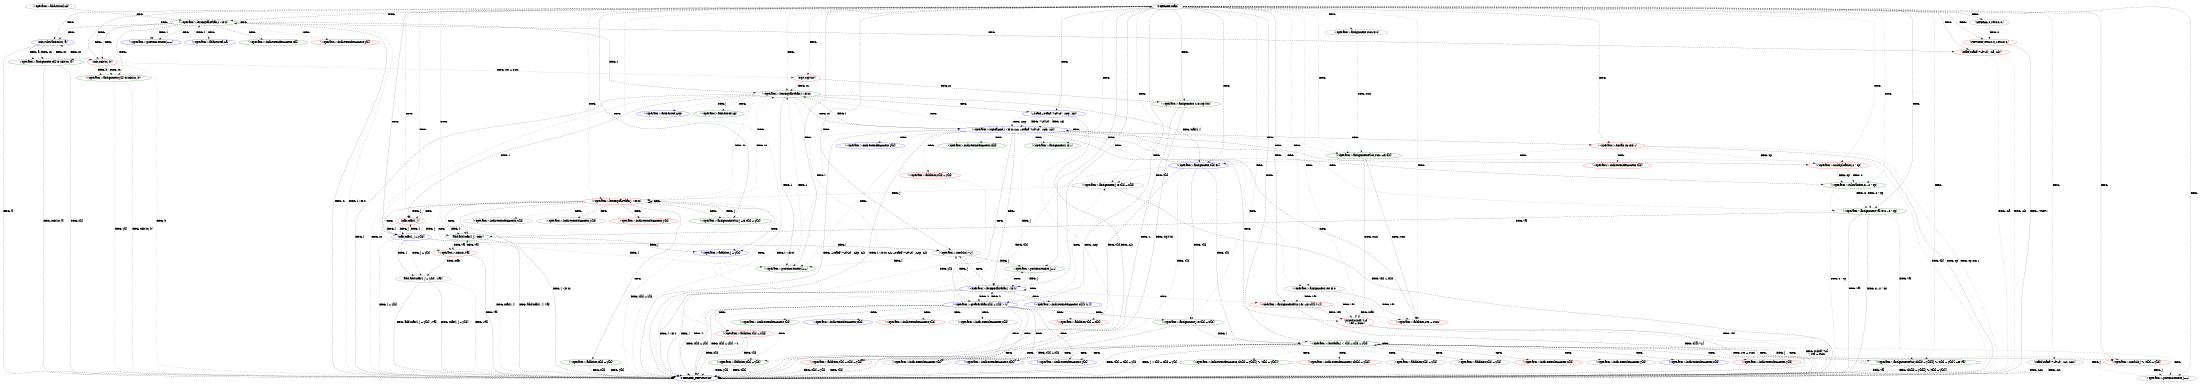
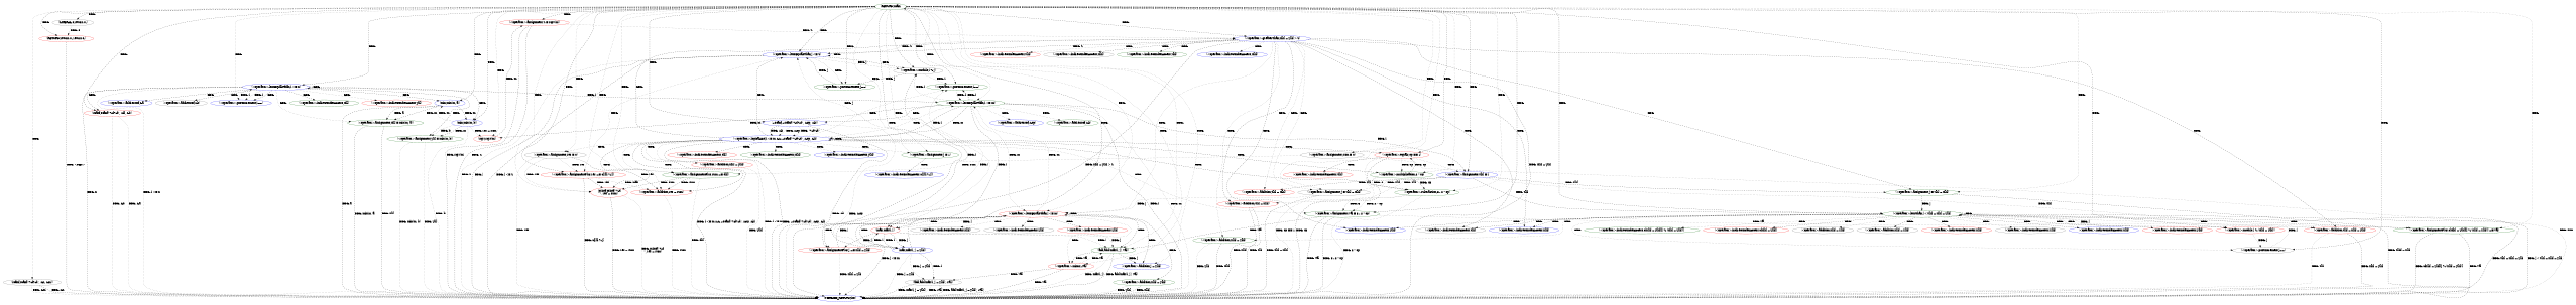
  digraph {
    node [color=red]
    edge [style=dashed]
-   n1 [color=darkgreen label="(METHOD,main)"]
+   n1 [color=darkgreen label="(RETURN,main)"]
    n2 [color=gray40 label="(scanf,scanf(\"%d%d\", &n, &m))"]
-   n3 [color=darkgreen label="(<operator>.assignment,S = sqrt(m))"]
+   n3 [label="(<operator>.assignment,S = sqrt(m))"]
    n4 [color=gray40 label="(<operator>.assignment,sum = 0)"]
    n5 [label="(RETURN,return 0;,return 0;)"]
-   n6 [color=darkgreen label="(<operator>.lessEqualsThan,i <= n)"]
+   n6 [color=blue label="(<operator>.lessEqualsThan,i <= n)"]
    n7 [color=blue label="(<operator>.postIncrement,i++)"]
    n8 [color=darkgreen label="(<operator>.postIncrement,i++)"]
    n9 [color=gray40 label="(LITERAL,0,return 0;)"]
    n10 [label="(scanf,scanf(\"%d%d\", &a, &b))"]
    n11 [label="(sqrt,sqrt(m))"]
    n12 [color=gray40 label="(<operator>.assignment,res = 0)"]
    n13 [color=darkgreen label="(<operator>.assignment,val = 3 - 2 * op)"]
    n14 [color=darkgreen label="(<operator>.assignmentPlus,sum += d[i])"]
    n15 [label="(printf,printf(\"%d\n\", res + sum))"]
    n16 [label="(<operator>.equals,op == 1)"]
    n17 [color=blue label="(<operator>.assignment,t[k] = i)"]
    n18 [color=blue label="(<operator>.greaterThan,x[k] + y[k] > S)"]
    n19 [color=darkgreen label="(<operator>.assignment,j = 1)"]
    n20 [color=blue label="(<operator>.lessEqualsThan,j <= S)"]
    n21 [color=darkgreen label="(<operator>.postIncrement,j++)"]
    n22 [label="(<operator>.assignmentPlus,res += c[j][i % j])"]
    n23 [color=darkgreen label="(<operator>.lessEqualsThan,i <= m)"]
    n24 [color=blue label="(~scanf,~scanf(\"%d%d\", &op, &k))"]
    n25 [color=darkgreen label="(<operator>.subtraction,3 - 2 * op)"]
    n26 [label="(<operator>.addition,res + sum)"]
-   n27 [color=blue label="(min,subtraction(m, a))"]
-   n28 [label="(min,min(m, b))"]
-   n29 [label="(<operator>.multiplication,2 * op)"]
+   n27 [color=blue label="(min,min(m, a))"]
+   n28 [color=blue label="(min,min(m, b))"]
+   n29 [color=darkgreen label="(<operator>.multiplication,2 * op)"]
    n30 [color=gray40 label="(<operator>.assignment,j = t[k] + x[k])"]
    n31 [label="(<operator>.lessEqualsThan,j <= m)"]
-   n32 [color=darkgreen label="(<operator>.assignmentPlus,j += x[k] + y[k])"]
-   n33 [color=darkgreen label="(add,add(max(i, j), min))"]
+   n32 [label="(<operator>.assignmentPlus,j += x[k] + y[k])"]
+   n33 [color=darkgreen label="(add,add(max(i, j), val))"]
    n34 [color=darkgreen label="(<operator>.assignment,j = t[k] + x[k])"]
    n35 [color=darkgreen label="(<operator>.lessThan,j < t[k] + x[k] + y[k])"]
    n36 [color=gray40 label="(<operator>.postIncrement,j++)"]
    n37 [color=darkgreen label="(<operator>.assignmentPlus,c[x[k] + y[k]][j % (x[k] + y[k])] += val)"]
    n38 [color=gray40 label="(<operator>.modulo,i % j)"]
    n39 [label="(max,max(i, j))"]
    n40 [label="(<operator>.minus,-val)"]
    n41 [color=blue label="(<operator>.addition,j + y[k])"]
    n42 [label="(<operator>.modulo,j % (x[k] + y[k]))"]
    n43 [color=blue label="(METHOD_RETURN,int)"]
    n44 [color=darkgreen label="(<operator>.assignment,x[i] = min(m, a))"]
    n45 [color=darkgreen label="(<operator>.assignment,y[i] = min(m, b))"]
    n46 [color=blue label="(<operator>.addressOf,&a)"]
    n47 [color=gray40 label="(<operator>.addressOf,&b)"]
    n48 [color=darkgreen label="(<operator>.indirectIndexAccess,x[i])"]
    n49 [label="(<operator>.indirectIndexAccess,y[i])"]
    n50 [label="(<operator>.indirectIndexAccess,t[k])"]
    n51 [label="(<operator>.addition,t[k] + x[k])"]
    n52 [label="(<operator>.addition,t[k] + x[k])"]
    n53 [label="(<operator>.addition,t[k] + x[k] + y[k])"]
    n54 [color=darkgreen label="(<operator>.addition,x[k] + y[k])"]
    n55 [color=darkgreen label="(<operator>.indirectIndexAccess,t[k])"]
    n56 [color=blue label="(<operator>.indirectIndexAccess,x[k])"]
    n57 [label="(<operator>.indirectIndexAccess,t[k])"]
    n58 [color=gray40 label="(<operator>.indirectIndexAccess,x[k])"]
    n59 [color=gray40 label="(<operator>.indirectIndexAccess,t[k])"]
    n60 [color=blue label="(<operator>.indirectIndexAccess,x[k])"]
    n61 [color=blue label="(<operator>.indirectIndexAccess,y[k])"]
    n62 [color=blue label="(<operator>.indirectIndexAccess,c[j][i % j])"]
    n63 [color=blue label="(<operator>.logicalAnd,i <= m && ~scanf(\"%d%d\", &op, &k))"]
    n64 [color=blue label="(<operator>.addressOf,&op)"]
    n65 [color=darkgreen label="(<operator>.addressOf,&k)"]
    n66 [color=blue label="(max,max(i, j + y[k]))"]
    n67 [color=darkgreen label="(<operator>.addition,x[k] + y[k])"]
    n68 [color=gray40 label="(<operator>.indirectIndexAccess,x[k])"]
    n69 [color=gray40 label="(<operator>.indirectIndexAccess,y[k])"]
    n70 [label="(<operator>.indirectIndexAccess,y[k])"]
    n71 [color=darkgreen label="(<operator>.indirectIndexAccess,c[x[k] + y[k]][j % (x[k] + y[k])])"]
    n72 [label="(<operator>.indirectIndexAccess,c[x[k] + y[k]])"]
    n73 [color=gray40 label="(<operator>.addition,x[k] + y[k])"]
    n74 [color=gray40 label="(<operator>.addition,x[k] + y[k])"]
    n75 [label="(<operator>.indirectIndexAccess,x[k])"]
    n76 [color=gray40 label="(<operator>.indirectIndexAccess,y[k])"]
    n77 [color=blue label="(<operator>.indirectIndexAccess,x[k])"]
    n78 [label="(<operator>.indirectIndexAccess,y[k])"]
    n79 [color=gray40 label="(add,add(max(i, j + y[k]), -val))"]
    n80 [label="(<operator>.addition,x[k] + y[k])"]
+   n81 [label="(<operator>.indirectIndexAccess,d[i])"]
    n82 [color=darkgreen label="(<operator>.indirectIndexAccess,x[k])"]
    n83 [color=blue label="(<operator>.indirectIndexAccess,y[k])"]
    n1 -> n2 [label="DDG: " style=dotted]
    n1 -> n3 [label="DDG: "]
    n1 -> n4 [label="DDG: " style=dotted]
    n1 -> n5 [label="DDG: "]
    n1 -> n6 [label="DDG: "]
    n1 -> n7 [label="DDG: " style=dotted]
    n1 -> n8 [label="DDG: "]
    n1 -> n9 [label="DDG: "]
    n1 -> n10 [label="DDG: "]
    n1 -> n11 [label="DDG: " style=dotted]
    n1 -> n12 [label="DDG: " style=dotted]
    n1 -> n13 [label="DDG: "]
    n1 -> n14 [label="DDG: " style=dotted]
    n1 -> n15 [label="DDG: " style=dotted]
    n1 -> n16 [label="DDG: "]
    n1 -> n17 [label="DDG: "]
    n1 -> n18 [label="DDG: "]
    n1 -> n19 [label="DDG: " style=dotted]
    n1 -> n20 [label="DDG: "]
    n1 -> n21 [label="DDG: "]
    n1 -> n22 [label="DDG: "]
    n1 -> n23 [label="DDG: " style=dotted]
    n1 -> n24 [label="DDG: "]
    n1 -> n25 [label="DDG: " style=dotted]
    n1 -> n26 [label="DDG: " style=dotted]
    n1 -> n27 [label="DDG: "]
    n1 -> n28 [label="DDG: "]
    n1 -> n29 [label="DDG: " style=dotted]
    n1 -> n30 [label="DDG: " style=dotted]
    n1 -> n31 [label="DDG: " style=dotted]
    n1 -> n32 [label="DDG: "]
    n1 -> n33 [label="DDG: " style=dotted]
    n1 -> n34 [label="DDG: " style=dotted]
    n1 -> n35 [label="DDG: "]
    n1 -> n36 [label="DDG: "]
    n1 -> n37 [label="DDG: " style=dotted]
    n1 -> n38 [label="DDG: "]
    n1 -> n39 [label="DDG: " style=dotted]
    n1 -> n40 [label="DDG: " style=dotted]
    n1 -> n41 [label="DDG: " style=dotted]
    n1 -> n42 [label="DDG: "]
    n2 -> n43 [label="DDG: &n"]
    n2 -> n43 [label="DDG: &m" style=dotted]
+   n3 -> n18 [label="DDG: S" style=dotted]
    n3 -> n43 [label="DDG: S"]
    n3 -> n43 [label="DDG: sqrt(m)"]
    n4 -> n14 [label="DDG: sum" style=dotted]
+   n4 -> n43 [label="DDG: sum" style=dotted]
    n5 -> n43 [label="DDG: <RET>"]
    n6 -> n6 [label="CDG: " style=dotted]
    n6 -> n7 [label="DDG: i" style=dotted]
    n6 -> n7 [label="CDG: "]
    n6 -> n10 [label="CDG: "]
    n6 -> n23 [label="DDG: i"]
    n6 -> n27 [label="CDG: "]
    n6 -> n28 [label="CDG: "]
    n6 -> n43 [label="DDG: n"]
    n6 -> n43 [label="DDG: i <= n" style=dotted]
    n6 -> n44 [label="CDG: " style=dotted]
    n6 -> n45 [label="DDG: "]
    n6 -> n46 [label="CDG: "]
-   n47 -> n6 [label="CDG: "]
+   n6 -> n47 [label="CDG: "]
    n6 -> n48 [label="CDG: "]
    n6 -> n49 [label="CDG: " style=dotted]
    n7 -> n6 [label="DDG: i" style=dotted]
    n8 -> n23 [label="DDG: i" style=dotted]
    n9 -> n5 [label="DDG: 0" style=dotted]
    n10 -> n43 [label="DDG: &a" style=dotted]
    n10 -> n43 [label="DDG: &b" style=dotted]
    n11 -> n3 [label="DDG: m"]
-   n11 -> n23 [label="DDG: m"]
+   n23 -> n11 [label="DDG: m"]
    n12 -> n15 [label="DDG: res" style=dotted]
    n12 -> n22 [label="DDG: res" style=dotted]
    n12 -> n26 [label="DDG: res"]
    n12 -> n43 [label="DDG: res" style=dotted]
    n13 -> n33 [label="DDG: val"]
    n13 -> n37 [label="DDG: val" style=dotted]
    n13 -> n43 [label="DDG: val"]
    n13 -> n43 [label="DDG: 3 - 2 * op"]
    n14 -> n15 [label="DDG: sum"]
    n14 -> n26 [label="DDG: sum"]
    n14 -> n43 [label="DDG: d[i]" style=dotted]
    n15 -> n43 [label="DDG: res + sum"]
    n15 -> n43 [label="DDG: printf(\"%d\n\", res + sum)" style=dotted]
    n16 -> n17 [label="CDG: " style=dotted]
    n16 -> n29 [label="DDG: op" style=dotted]
    n16 -> n43 [label="DDG: op"]
    n16 -> n43 [label="DDG: op == 1" style=dotted]
    n16 -> n50 [label="CDG: "]
    n17 -> n30 [label="DDG: t[k]" style=dotted]
    n17 -> n34 [label="DDG: t[k]"]
    n17 -> n35 [label="DDG: t[k]"]
    n17 -> n51 [label="DDG: t[k]" style=dotted]
    n17 -> n52 [label="DDG: t[k]"]
    n17 -> n53 [label="DDG: t[k]" style=dotted]
    n18 -> n20 [label="DDG: S"]
    n18 -> n30 [label="CDG: " style=dotted]
    n18 -> n31 [label="CDG: " style=dotted]
    n18 -> n34 [label="CDG: "]
    n18 -> n43 [label="DDG: x[k] + y[k]"]
    n18 -> n43 [label="DDG: x[k] + y[k] > S"]
    n18 -> n51 [label="CDG: "]
    n18 -> n52 [label="CDG: " style=dotted]
    n18 -> n53 [label="CDG: "]
    n18 -> n54 [label="CDG: " style=dotted]
    n18 -> n55 [label="CDG: "]
    n18 -> n56 [label="CDG: " style=dotted]
    n18 -> n57 [label="CDG: " style=dotted]
    n18 -> n58 [label="CDG: "]
    n18 -> n59 [label="CDG: "]
    n18 -> n60 [label="CDG: "]
    n18 -> n61 [label="CDG: "]
-   n19 -> n20 [label="DDG: j" style=dotted]
+   n19 -> n20 [label="CDG: j" style=dotted]
    n20 -> n18 [label="DDG: S" style=dotted]
    n20 -> n20 [label="CDG: " style=dotted]
    n20 -> n21 [label="CDG: " style=dotted]
-   n20 -> n22 [label="CDG: " style=dotted]
+   n20 -> n22 [label="DDG: " style=dotted]
    n20 -> n38 [label="DDG: j" style=dotted]
    n20 -> n38 [label="CDG: "]
    n20 -> n43 [label="DDG: j"]
    n20 -> n43 [label="DDG: S" style=dotted]
    n20 -> n43 [label="DDG: j <= S"]
-   n20 -> n62 [label="CDG: "]
+   n19 -> n62 [label="CDG: "]
    n21 -> n20 [label="DDG: j"]
    n22 -> n15 [label="DDG: res"]
    n22 -> n26 [label="DDG: max" style=dotted]
    n22 -> n43 [label="DDG: c[j][i % j]"]
    n23 -> n8 [label="DDG: i"]
-   n23 -> n17 [label="DDG: max(i, j)"]
+   n23 -> n17 [label="DDG: i"]
    n23 -> n24 [label="CDG: "]
    n23 -> n31 [label="DDG: m" style=dotted]
    n23 -> n38 [label="DDG: i" style=dotted]
    n23 -> n39 [label="DDG: i"]
    n23 -> n43 [label="DDG: i"]
    n23 -> n43 [label="DDG: m" style=dotted]
    n23 -> n63 [label="DDG: i"]
    n23 -> n63 [label="DDG: m"]
-   n23 -> n64 [label="DDG: j" style=dotted]
+   n23 -> n64 [label="CDG: " style=dotted]
    n23 -> n65 [label="DDG: " style=dotted]
    n24 -> n43 [label="DDG: &op" style=dotted]
    n24 -> n43 [label="DDG: &k"]
    n24 -> n63 [label="DDG: \"%d%d\"" style=dotted]
    n24 -> n63 [label="DDG: &k"]
    n24 -> n63 [label="DDG: &op" style=dotted]
    n25 -> n13 [label="DDG: 3" style=dotted]
    n25 -> n13 [label="DDG: 2 * op" style=dotted]
    n25 -> n43 [label="DDG: 2 * op" style=dotted]
+   n26 -> n43 [label="DDG: sum" style=dotted]
    n27 -> n28 [label="DDG: m"]
    n27 -> n43 [label="DDG: a"]
    n27 -> n44 [label="DDG: m"]
    n27 -> n44 [label="DDG: a"]
    n28 -> n11 [label="DDG: res + sum" style=dotted]
    n28 -> n27 [label="DDG: m" style=dotted]
    n28 -> n43 [label="DDG: b" style=dotted]
    n28 -> n45 [label="DDG: m"]
    n28 -> n45 [label="DDG: b" style=dotted]
+   n29 -> n16 [label="DDG: op"]
    n29 -> n25 [label="DDG: op"]
    n29 -> n25 [label="DDG: 2"]
    n30 -> n31 [label="DDG: j" style=dotted]
    n30 -> n43 [label="DDG: t[k] + x[k]"]
    n31 -> n23 [label="DDG: m" style=dotted]
    n31 -> n31 [label="CDG: "]
    n31 -> n32 [label="CDG: "]
    n31 -> n33 [label="CDG: "]
    n31 -> n39 [label="DDG: j" style=dotted]
    n31 -> n39 [label="CDG: "]
    n31 -> n40 [label="CDG: " style=dotted]
    n31 -> n41 [label="CDG: "]
    n31 -> n43 [label="DDG: j <= m"]
    n31 -> n66 [label="CDG: "]
    n31 -> n67 [label="CDG: "]
    n31 -> n68 [label="CDG: " style=dotted]
    n31 -> n69 [label="CDG: "]
    n31 -> n70 [label="CDG: "]
    n32 -> n31 [label="DDG: j"]
    n32 -> n43 [label="DDG: x[k] + y[k]" style=dotted]
    n33 -> n40 [label="DDG: val"]
    n33 -> n41 [label="DDG: j"]
    n33 -> n43 [label="DDG: max(i, j)" style=dotted]
    n33 -> n43 [label="DDG: add(max(i, j), val)"]
    n34 -> n35 [label="DDG: j"]
    n34 -> n43 [label="DDG: t[k] + x[k]"]
    n35 -> n35 [label="CDG: "]
    n35 -> n36 [label="CDG: " style=dotted]
    n35 -> n37 [label="CDG: "]
    n35 -> n42 [label="DDG: j" style=dotted]
    n35 -> n42 [label="CDG: " style=dotted]
    n35 -> n43 [label="DDG: t[k] + x[k] + y[k]"]
    n35 -> n43 [label="DDG: j < t[k] + x[k] + y[k]"]
    n35 -> n53 [label="CDG: " style=dotted]
    n35 -> n54 [label="CDG: " style=dotted]
    n35 -> n59 [label="CDG: "]
    n35 -> n60 [label="CDG: "]
    n35 -> n61 [label="CDG: "]
    n35 -> n71 [label="CDG: " style=dotted]
    n35 -> n72 [label="CDG: "]
    n35 -> n73 [label="CDG: " style=dotted]
    n35 -> n74 [label="CDG: "]
    n35 -> n75 [label="CDG: "]
    n35 -> n76 [label="CDG: " style=dotted]
    n35 -> n77 [label="CDG: "]
    n35 -> n78 [label="CDG: "]
    n36 -> n35 [label="DDG: j" style=dotted]
    n37 -> n43 [label="DDG: c[x[k] + y[k]][j % (x[k] + y[k])]"]
    n37 -> n43 [label="DDG: val"]
    n38 -> n8 [label="DDG: i" style=dotted]
    n38 -> n21 [label="DDG: j"]
+   n39 -> n32 [label="DDG: j"]
    n39 -> n33 [label="DDG: i" style=dotted]
    n39 -> n33 [label="DDG: j" style=dotted]
    n39 -> n66 [label="DDG: i"]
    n39 -> n66 [label="DDG: j"]
    n40 -> n33 [label="DDG: val" style=dotted]
    n40 -> n43 [label="DDG: val"]
-   n40 -> n79 [label="DDG: max"]
+   n40 -> n79 [label="DDG: val"]
    n42 -> n36 [label="DDG: j" style=dotted]
    n44 -> n43 [label="DDG: x[i]"]
    n44 -> n43 [label="DDG: min(m, a)"]
    n45 -> n43 [label="DDG: y[i]" style=dotted]
    n45 -> n43 [label="DDG: min(m, b)" style=dotted]
    n51 -> n43 [label="DDG: t[k]"]
    n51 -> n43 [label="DDG: x[k]"]
    n53 -> n43 [label="DDG: t[k]" style=dotted]
    n53 -> n43 [label="DDG: x[k] + y[k]"]
    n54 -> n43 [label="DDG: x[k]"]
    n54 -> n43 [label="DDG: y[k]" style=dotted]
    n63 -> n8 [label="CDG: " style=dotted]
    n63 -> n12 [label="CDG: " style=dotted]
    n63 -> n13 [label="CDG: " style=dotted]
    n63 -> n14 [label="CDG: " style=dotted]
    n63 -> n15 [label="CDG: "]
    n63 -> n16 [label="CDG: "]
    n63 -> n18 [label="CDG: "]
    n63 -> n19 [label="CDG: " style=dotted]
    n63 -> n20 [label="CDG: "]
    n63 -> n23 [label="CDG: " style=dotted]
    n63 -> n25 [label="CDG: "]
    n63 -> n26 [label="CDG: "]
    n63 -> n29 [label="CDG: "]
    n63 -> n43 [label="DDG: i <= m" style=dotted]
    n63 -> n43 [label="DDG: ~scanf(\"%d%d\", &op, &k)"]
    n63 -> n43 [label="DDG: i <= m && ~scanf(\"%d%d\", &op, &k)"]
    n63 -> n63 [label="CDG: "]
    n63 -> n80 [label="CDG: " style=dotted]
+   n63 -> n81 [label="CDG: "]
    n63 -> n82 [label="CDG: " style=dotted]
    n63 -> n83 [label="CDG: " style=dotted]
    n66 -> n1 [label="DDG: "]
    n66 -> n8 [label="DDG: i" style=dotted]
    n66 -> n38 [label="DDG: i"]
    n66 -> n39 [label="DDG: i"]
    n66 -> n43 [label="DDG: j + y[k]" style=dotted]
    n66 -> n79 [label="DDG: i"]
    n66 -> n79 [label="DDG: j + y[k]" style=dotted]
    n67 -> n43 [label="DDG: x[k]"]
    n67 -> n43 [label="DDG: y[k]" style=dotted]
    n79 -> n43 [label="DDG: max(i, j + y[k])"]
    n79 -> n43 [label="DDG: -val" style=dotted]
    n79 -> n43 [label="DDG: add(max(i, j + y[k]), -val)"]
    n80 -> n43 [label="DDG: y[k]" style=dotted]
  }
